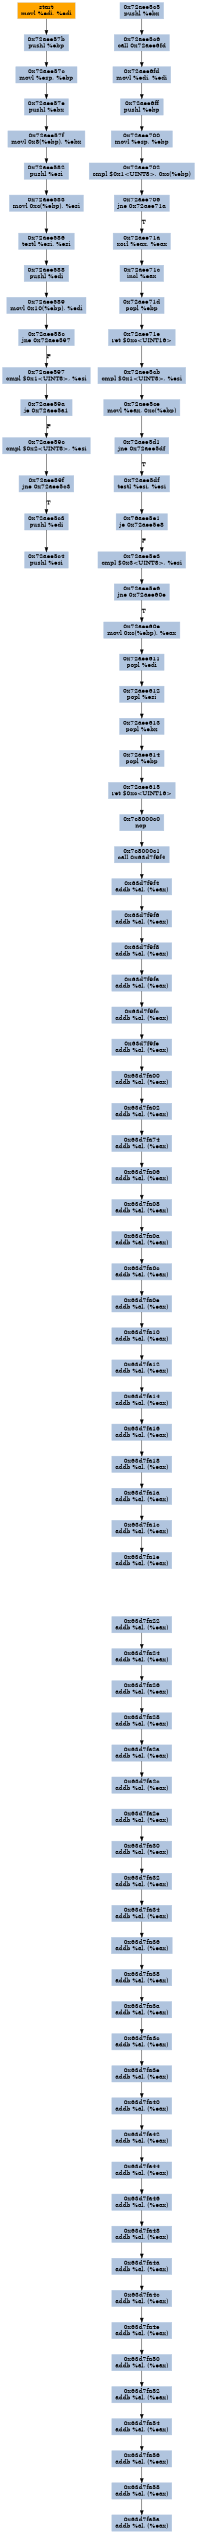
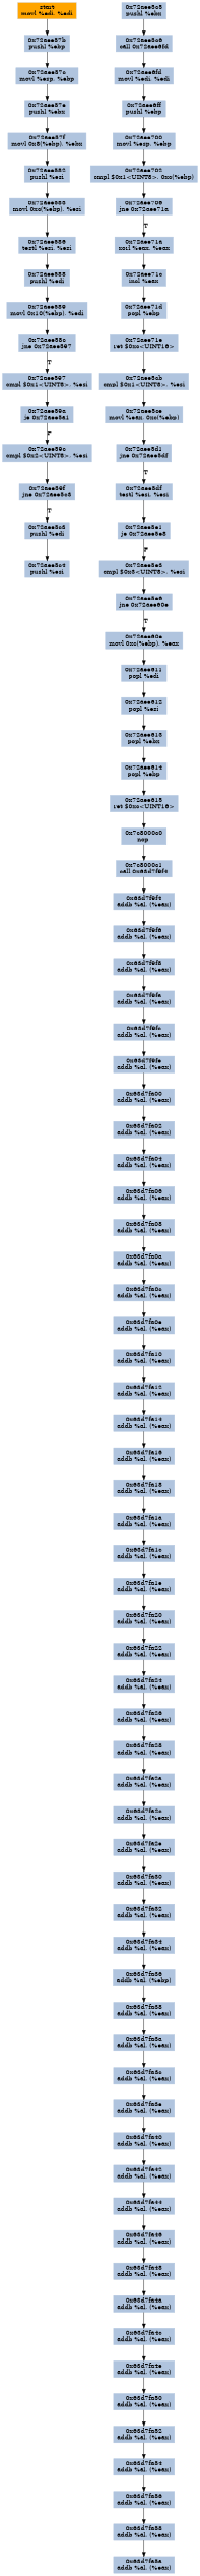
  digraph {
    node [color=lightsteelblue fillcolor=lightsteelblue shape=rectangle style=filled]
    edge [color="#000000"]
    n1 [color=lightgrey fillcolor=orange label="start\nmovl %edi, %edi"]
    n2 [label="0x72aee57b\npushl %ebp"]
    n3 [label="0x72aee57c\nmovl %esp, %ebp"]
    n4 [label="0x72aee57e\npushl %ebx"]
    n5 [label="0x72aee57f\nmovl 0x8(%ebp), %ebx"]
    n6 [label="0x72aee582\npushl %esi"]
    n7 [label="0x72aee583\nmovl 0xc(%ebp), %esi"]
    n8 [label="0x72aee586\ntestl %esi, %esi"]
    n9 [label="0x72aee588\npushl %edi"]
    n10 [label="0x72aee589\nmovl 0x10(%ebp), %edi"]
    n11 [label="0x72aee58c\njne 0x72aee597"]
    n12 [label="0x72aee597\ncmpl $0x1<UINT8>, %esi"]
    n13 [label="0x72aee59a\nje 0x72aee5a1"]
    n14 [label="0x72aee59c\ncmpl $0x2<UINT8>, %esi"]
    n15 [label="0x72aee59f\njne 0x72aee5c3"]
    n16 [label="0x72aee5c3\npushl %edi"]
    n17 [label="0x72aee5c4\npushl %esi"]
    n18 [label="0x72aee5c5\npushl %ebx"]
    n19 [label="0x72aee5c6\ncall 0x72aee6fd"]
    n20 [label="0x72aee6fd\nmovl %edi, %edi"]
    n21 [label="0x72aee6ff\npushl %ebp"]
    n22 [label="0x72aee700\nmovl %esp, %ebp"]
    n23 [label="0x72aee702\ncmpl $0x1<UINT8>, 0xc(%ebp)"]
    n24 [label="0x72aee706\njne 0x72aee71a"]
    n25 [label="0x72aee71a\nxorl %eax, %eax"]
    n26 [label="0x72aee71c\nincl %eax"]
    n27 [label="0x72aee71d\npopl %ebp"]
    n28 [label="0x72aee71e\nret $0xc<UINT16>"]
    n29 [label="0x72aee5cb\ncmpl $0x1<UINT8>, %esi"]
    n30 [label="0x72aee5ce\nmovl %eax, 0xc(%ebp)"]
    n31 [label="0x72aee5d1\njne 0x72aee5df"]
    n32 [label="0x72aee5df\ntestl %esi, %esi"]
-   n33 [label="0x76aee5e1\nje 0x72aee5e8"]
+   n33 [label="0x72aee5e1\nje 0x72aee5e8"]
    n34 [label="0x72aee5e3\ncmpl $0x3<UINT8>, %esi"]
    n35 [label="0x72aee5e6\njne 0x72aee60e"]
    n36 [label="0x72aee60e\nmovl 0xc(%ebp), %eax"]
    n37 [label="0x72aee611\npopl %edi"]
    n38 [label="0x72aee612\npopl %esi"]
    n39 [label="0x72aee613\npopl %ebx"]
    n40 [label="0x72aee614\npopl %ebp"]
    n41 [label="0x72aee615\nret $0xc<UINT16>"]
    n42 [label="0x7c8000c0\nnop "]
    n43 [label="0x7c8000c1\ncall 0x63d7f9f4"]
    n44 [label="0x63d7f9f4\naddb %al, (%eax)"]
    n45 [label="0x63d7f9f6\naddb %al, (%eax)"]
    n46 [label="0x63d7f9f8\naddb %al, (%eax)"]
    n47 [label="0x63d7f9fa\naddb %al, (%eax)"]
    n48 [label="0x63d7f9fc\naddb %al, (%eax)"]
    n49 [label="0x63d7f9fe\naddb %al, (%eax)"]
    n50 [label="0x63d7fa00\naddb %al, (%eax)"]
    n51 [label="0x63d7fa02\naddb %al, (%eax)"]
-   n52 [label="0x63d7fa74\naddb %al, (%eax)"]
+   n52 [label="0x63d7fa04\naddb %al, (%eax)"]
    n53 [label="0x63d7fa06\naddb %al, (%eax)"]
    n54 [label="0x63d7fa08\naddb %al, (%eax)"]
    n55 [label="0x63d7fa0a\naddb %al, (%eax)"]
    n56 [label="0x63d7fa0c\naddb %al, (%eax)"]
    n57 [label="0x63d7fa0e\naddb %al, (%eax)"]
    n58 [label="0x63d7fa10\naddb %al, (%eax)"]
    n59 [label="0x63d7fa12\naddb %al, (%eax)"]
    n60 [label="0x63d7fa14\naddb %al, (%eax)"]
    n61 [label="0x63d7fa16\naddb %al, (%eax)"]
    n62 [label="0x63d7fa18\naddb %al, (%eax)"]
    n63 [label="0x63d7fa1a\naddb %al, (%eax)"]
    n64 [label="0x63d7fa1c\naddb %al, (%eax)"]
    n65 [label="0x63d7fa1e\naddb %al, (%eax)"]
+   n66 [label="0x63d7fa20\naddb %al, (%eax)"]
    n67 [label="0x63d7fa22\naddb %al, (%eax)"]
    n68 [label="0x63d7fa24\naddb %al, (%eax)"]
    n69 [label="0x63d7fa26\naddb %al, (%eax)"]
    n70 [label="0x63d7fa28\naddb %al, (%eax)"]
    n71 [label="0x63d7fa2a\naddb %al, (%eax)"]
    n72 [label="0x63d7fa2c\naddb %al, (%eax)"]
    n73 [label="0x63d7fa2e\naddb %al, (%eax)"]
    n74 [label="0x63d7fa30\naddb %al, (%eax)"]
    n75 [label="0x63d7fa32\naddb %al, (%eax)"]
    n76 [label="0x63d7fa34\naddb %al, (%eax)"]
-   n77 [label="0x63d7fa36\naddb %al, (%eax)"]
+   n77 [label="0x63d7fa36\naddb %al, (%ebp)"]
    n78 [label="0x63d7fa38\naddb %al, (%eax)"]
    n79 [label="0x63d7fa3a\naddb %al, (%eax)"]
    n80 [label="0x63d7fa3c\naddb %al, (%eax)"]
    n81 [label="0x63d7fa3e\naddb %al, (%eax)"]
    n82 [label="0x63d7fa40\naddb %al, (%eax)"]
    n83 [label="0x63d7fa42\naddb %al, (%eax)"]
    n84 [label="0x63d7fa44\naddb %al, (%eax)"]
    n85 [label="0x63d7fa46\naddb %al, (%eax)"]
    n86 [label="0x63d7fa48\naddb %al, (%eax)"]
    n87 [label="0x63d7fa4a\naddb %al, (%eax)"]
    n88 [label="0x63d7fa4c\naddb %al, (%eax)"]
    n89 [label="0x63d7fa4e\naddb %al, (%eax)"]
    n90 [label="0x63d7fa50\naddb %al, (%eax)"]
    n91 [label="0x63d7fa52\naddb %al, (%eax)"]
    n92 [label="0x63d7fa54\naddb %al, (%eax)"]
    n93 [label="0x63d7fa56\naddb %al, (%eax)"]
    n94 [label="0x63d7fa58\naddb %al, (%eax)"]
    n95 [label="0x63d7fa5a\naddb %al, (%eax)"]
    n1 -> n2
    n2 -> n3
    n3 -> n4
    n4 -> n5
    n5 -> n6
    n6 -> n7
    n7 -> n8
    n8 -> n9
    n9 -> n10
    n10 -> n11
-   n11 -> n12 [label=F]
+   n11 -> n12 [label=T]
    n12 -> n13
    n13 -> n14 [label=F]
    n14 -> n15
    n15 -> n16 [label=T]
    n16 -> n17
    n18 -> n19
    n19 -> n20
    n20 -> n21
    n21 -> n22
    n22 -> n23
    n23 -> n24
    n24 -> n25 [label=T]
    n25 -> n26
    n26 -> n27
    n27 -> n28
    n28 -> n29
    n29 -> n30
    n30 -> n31
    n31 -> n32 [label=T]
    n32 -> n33
    n33 -> n34 [label=F]
    n34 -> n35
    n35 -> n36 [label=T]
    n36 -> n37
    n37 -> n38
    n38 -> n39
    n39 -> n40
    n40 -> n41
    n41 -> n42
    n42 -> n43
    n43 -> n44
    n44 -> n45
    n45 -> n46
    n46 -> n47
    n47 -> n48
    n48 -> n49
    n49 -> n50
    n50 -> n51
    n51 -> n52
    n52 -> n53
    n53 -> n54
    n54 -> n55
    n55 -> n56
    n56 -> n57
    n57 -> n58
    n58 -> n59
    n59 -> n60
    n60 -> n61
    n61 -> n62
    n62 -> n63
    n63 -> n64
    n64 -> n65
+   n65 -> n66
+   n66 -> n67
    n67 -> n68
    n68 -> n69
    n69 -> n70
    n70 -> n71
    n71 -> n72
+   n72 -> n73
    n73 -> n74
    n74 -> n75
    n75 -> n76
    n76 -> n77
    n77 -> n78
    n78 -> n79
    n79 -> n80
    n80 -> n81
    n81 -> n82
    n82 -> n83
    n83 -> n84
    n84 -> n85
    n85 -> n86
    n86 -> n87
    n87 -> n88
    n88 -> n89
    n89 -> n90
    n90 -> n91
    n91 -> n92
    n92 -> n93
    n93 -> n94
    n94 -> n95
  }
